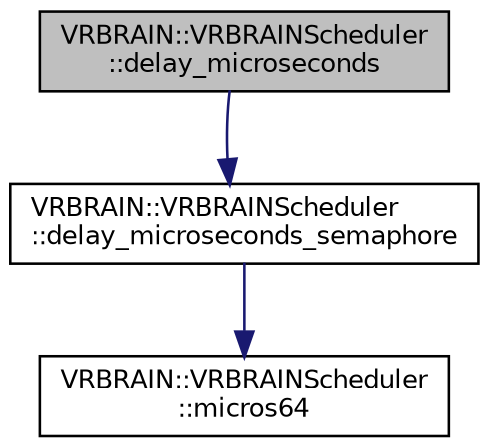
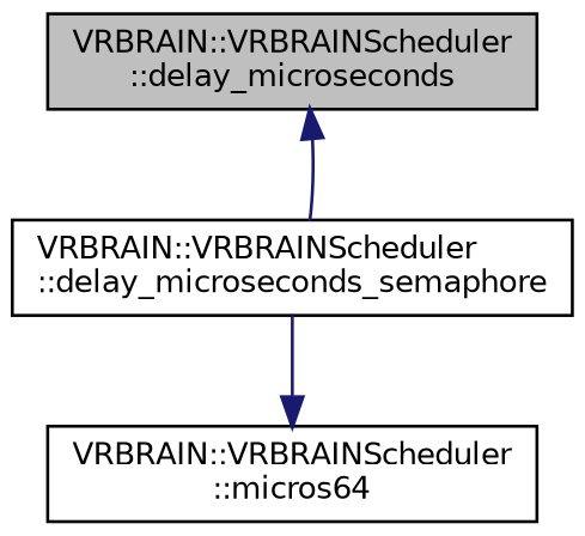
  digraph {
    rankdir=TB
    node [color=black fillcolor=white fontname=Helvetica fontsize=10 shape=record style=filled]
    edge [color=midnightblue fontname=Helvetica fontsize=10 labelfontname=Helvetica labelfontsize=10 style=solid]
    n1 [fillcolor=grey75 fontcolor=black height=0.2 label="VRBRAIN::VRBRAINScheduler\l::delay_microseconds" width=0.4]
    n2 [height=0.2 label="VRBRAIN::VRBRAINScheduler\l::delay_microseconds_semaphore" width=0.4]
    n3 [height=0.2 label="VRBRAIN::VRBRAINScheduler\l::micros64" width=0.4]
-   n1 -> n2
+   n2 -> n1
    n2 -> n3
  }
